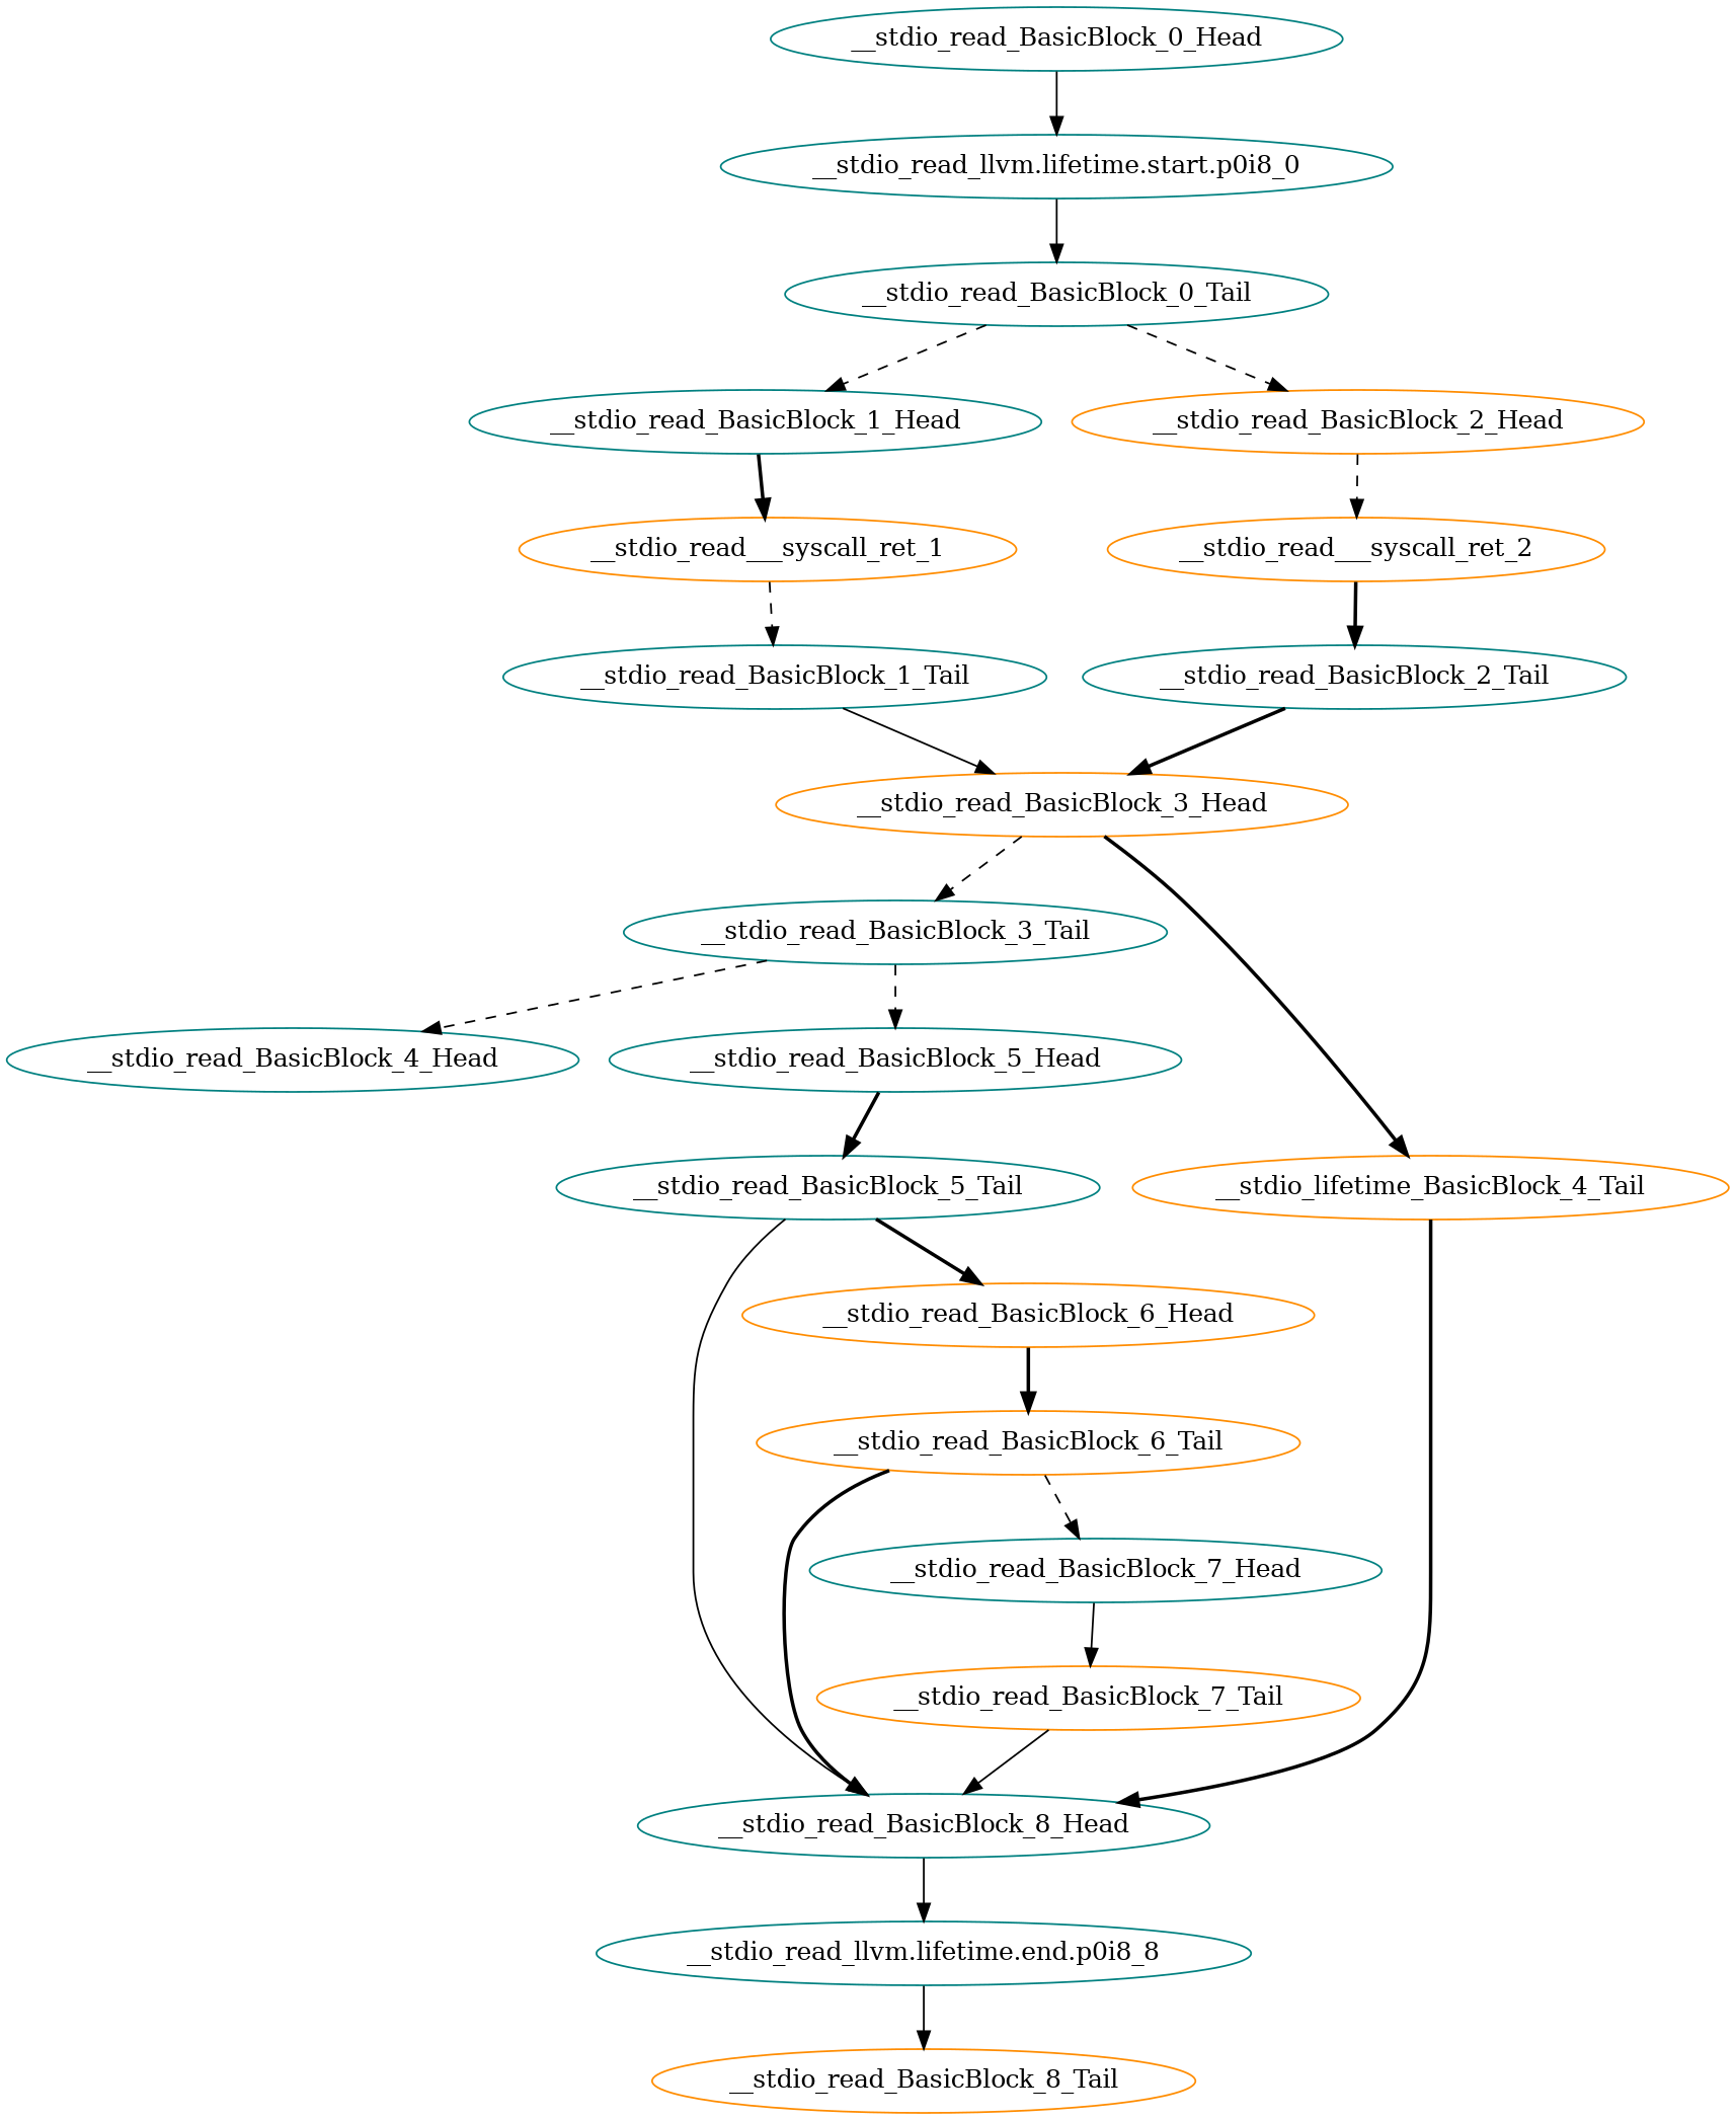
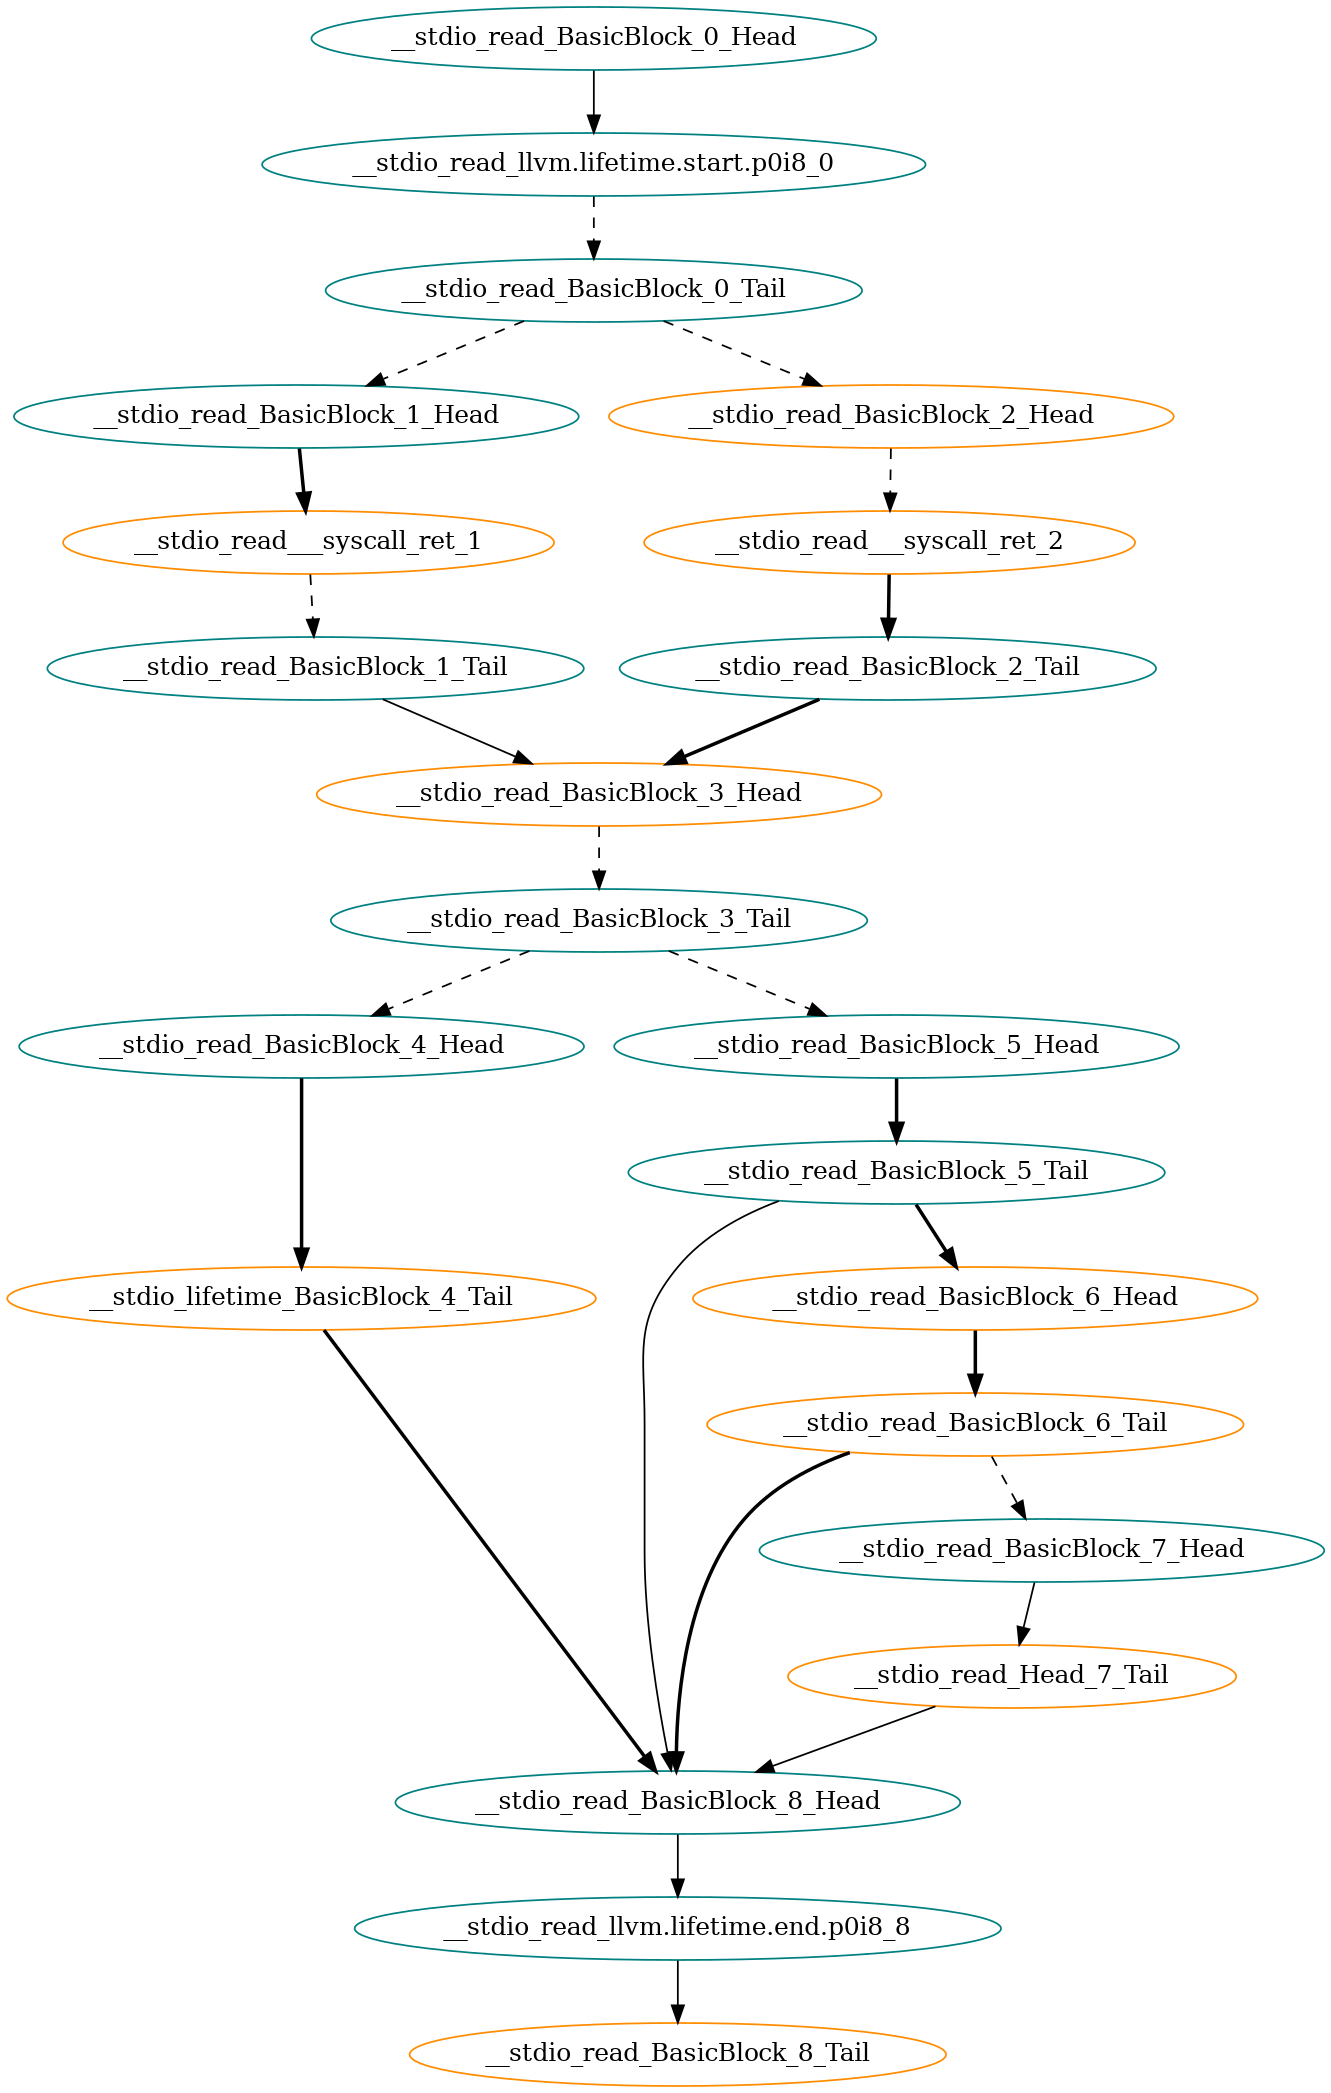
  digraph {
    node [color=teal]
    edge [style=bold]
    __stdio_read___syscall_ret_1 [color=darkorange]
    __stdio_read_BasicBlock_1_Head
    __stdio_read_BasicBlock_1_Tail
    __stdio_read_BasicBlock_3_Head [color=darkorange]
    __stdio_read_BasicBlock_3_Tail
    __stdio_read_BasicBlock_4_Head
    __stdio_read_BasicBlock_5_Head
    __stdio_read_BasicBlock_2_Head [color=darkorange]
    __stdio_read___syscall_ret_2 [color=darkorange]
    __stdio_read_BasicBlock_2_Tail
    n11 [color=darkorange label=__stdio_lifetime_BasicBlock_4_Tail]
    __stdio_read_BasicBlock_5_Tail
    __stdio_read_BasicBlock_8_Head
    __stdio_read_BasicBlock_6_Head [color=darkorange]
    "__stdio_read_llvm.lifetime.end.p0i8_8"
    __stdio_read_BasicBlock_8_Tail [color=darkorange]
    __stdio_read_BasicBlock_6_Tail [color=darkorange]
    __stdio_read_BasicBlock_7_Head
-   __stdio_read_BasicBlock_7_Tail [color=darkorange]
+   __stdio_read_BasicBlock_7_Tail [color=darkorange label=__stdio_read_Head_7_Tail]
    __stdio_read_BasicBlock_0_Head
    "__stdio_read_llvm.lifetime.start.p0i8_0"
    __stdio_read_BasicBlock_0_Tail
    __stdio_read___syscall_ret_1 -> __stdio_read_BasicBlock_1_Tail [style=dashed]
    __stdio_read_BasicBlock_1_Head -> __stdio_read___syscall_ret_1
    __stdio_read_BasicBlock_1_Tail -> __stdio_read_BasicBlock_3_Head [style=solid]
    __stdio_read_BasicBlock_3_Head -> __stdio_read_BasicBlock_3_Tail [style=dashed]
    __stdio_read_BasicBlock_3_Tail -> __stdio_read_BasicBlock_4_Head [style=dashed]
    __stdio_read_BasicBlock_3_Tail -> __stdio_read_BasicBlock_5_Head [style=dashed]
-   __stdio_read_BasicBlock_3_Head -> n11
+   __stdio_read_BasicBlock_4_Head -> n11
    __stdio_read_BasicBlock_5_Head -> __stdio_read_BasicBlock_5_Tail
    __stdio_read_BasicBlock_2_Head -> __stdio_read___syscall_ret_2 [style=dashed]
    __stdio_read___syscall_ret_2 -> __stdio_read_BasicBlock_2_Tail
    __stdio_read_BasicBlock_2_Tail -> __stdio_read_BasicBlock_3_Head
    n11 -> __stdio_read_BasicBlock_8_Head
    __stdio_read_BasicBlock_5_Tail -> __stdio_read_BasicBlock_8_Head [style=solid]
    __stdio_read_BasicBlock_5_Tail -> __stdio_read_BasicBlock_6_Head
    __stdio_read_BasicBlock_8_Head -> "__stdio_read_llvm.lifetime.end.p0i8_8" [style=solid]
    __stdio_read_BasicBlock_6_Head -> __stdio_read_BasicBlock_6_Tail
    "__stdio_read_llvm.lifetime.end.p0i8_8" -> __stdio_read_BasicBlock_8_Tail [style=solid]
    __stdio_read_BasicBlock_6_Tail -> __stdio_read_BasicBlock_8_Head
    __stdio_read_BasicBlock_6_Tail -> __stdio_read_BasicBlock_7_Head [style=dashed]
    __stdio_read_BasicBlock_7_Head -> __stdio_read_BasicBlock_7_Tail [style=solid]
    __stdio_read_BasicBlock_7_Tail -> __stdio_read_BasicBlock_8_Head [style=solid]
    __stdio_read_BasicBlock_0_Head -> "__stdio_read_llvm.lifetime.start.p0i8_0" [style=solid]
-   "__stdio_read_llvm.lifetime.start.p0i8_0" -> __stdio_read_BasicBlock_0_Tail [style=solid]
+   "__stdio_read_llvm.lifetime.start.p0i8_0" -> __stdio_read_BasicBlock_0_Tail [style=dashed]
    __stdio_read_BasicBlock_0_Tail -> __stdio_read_BasicBlock_1_Head [style=dashed]
    __stdio_read_BasicBlock_0_Tail -> __stdio_read_BasicBlock_2_Head [style=dashed]
  }
